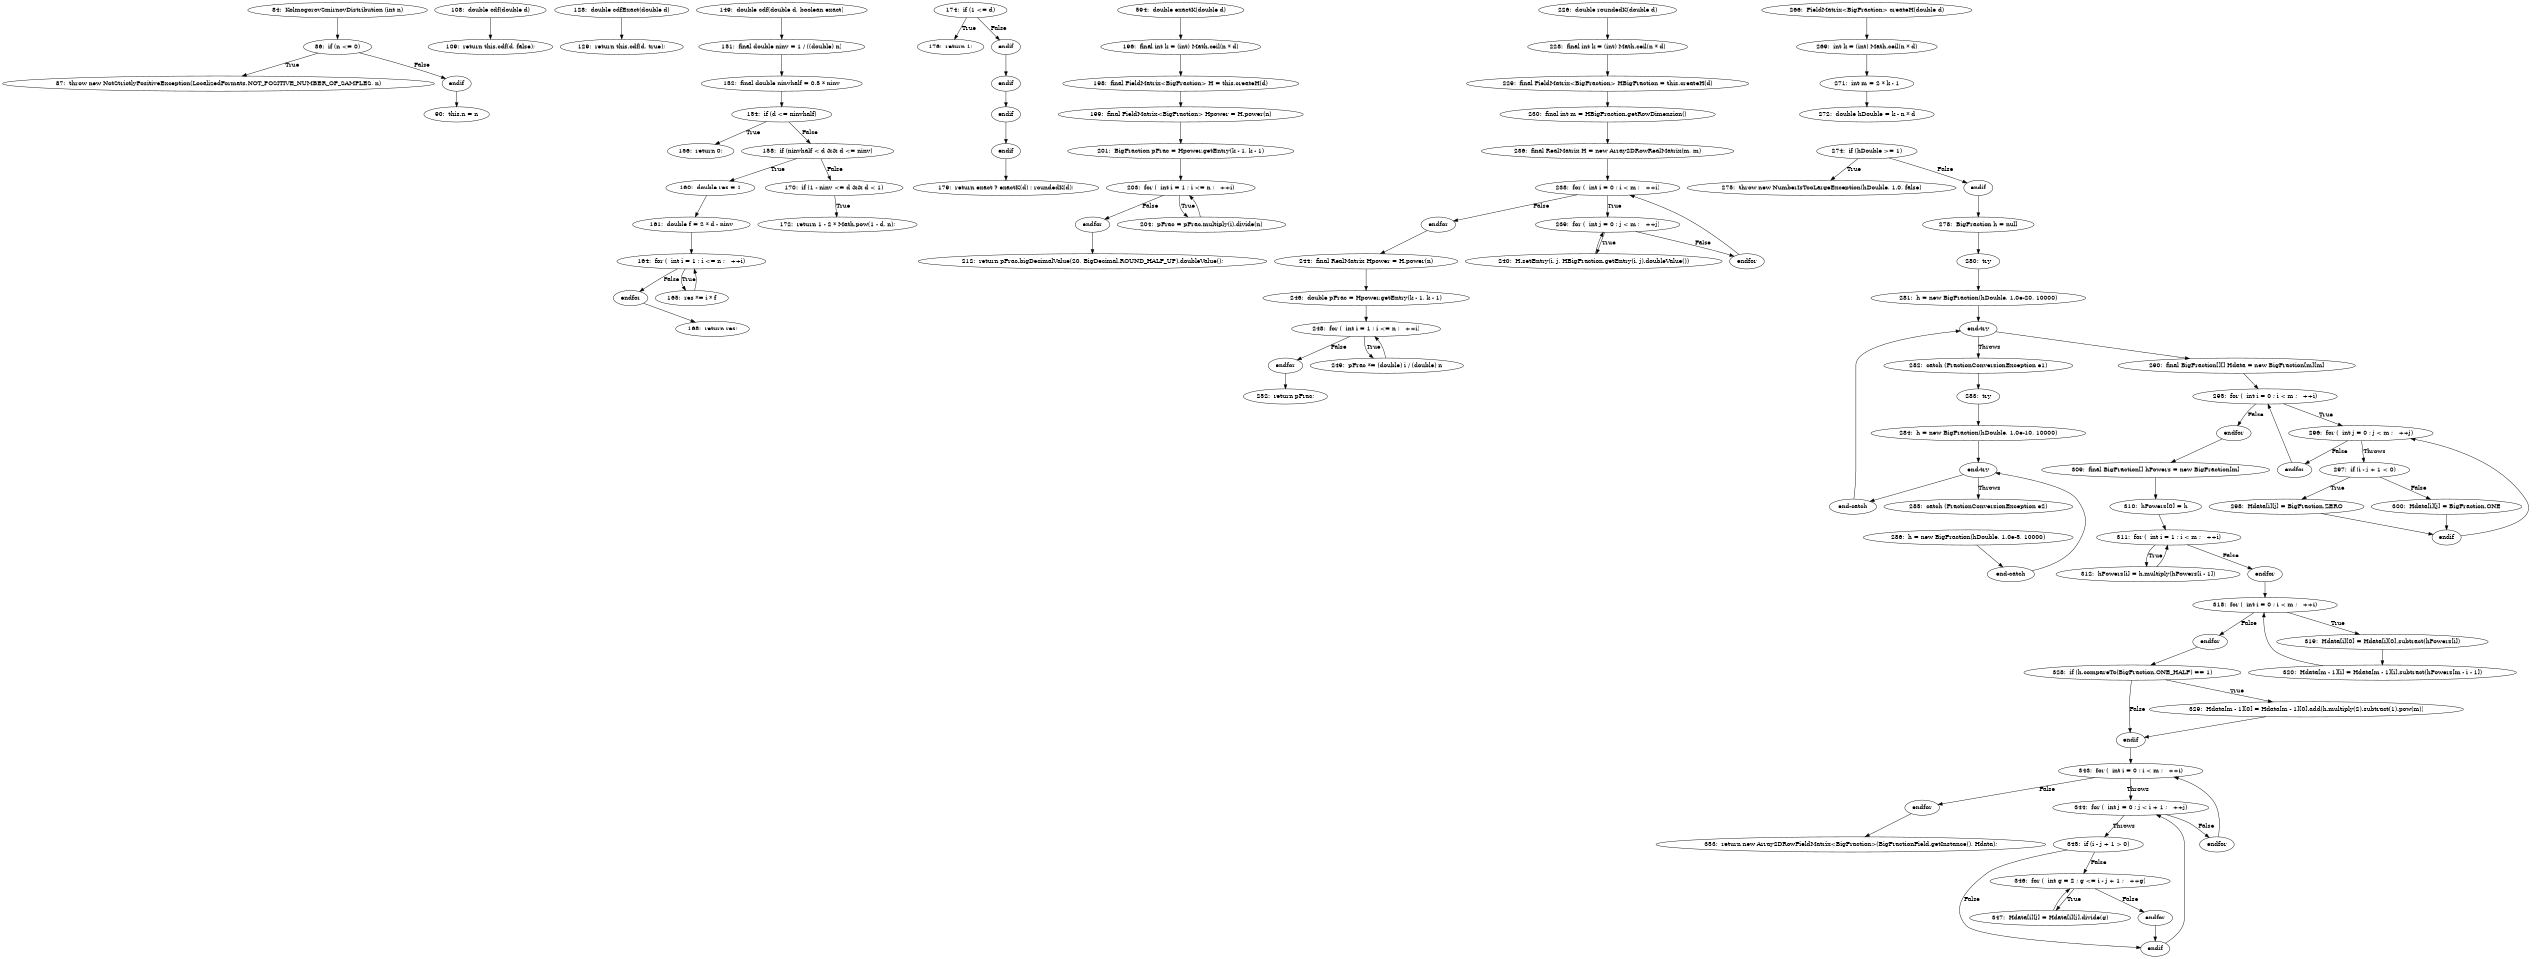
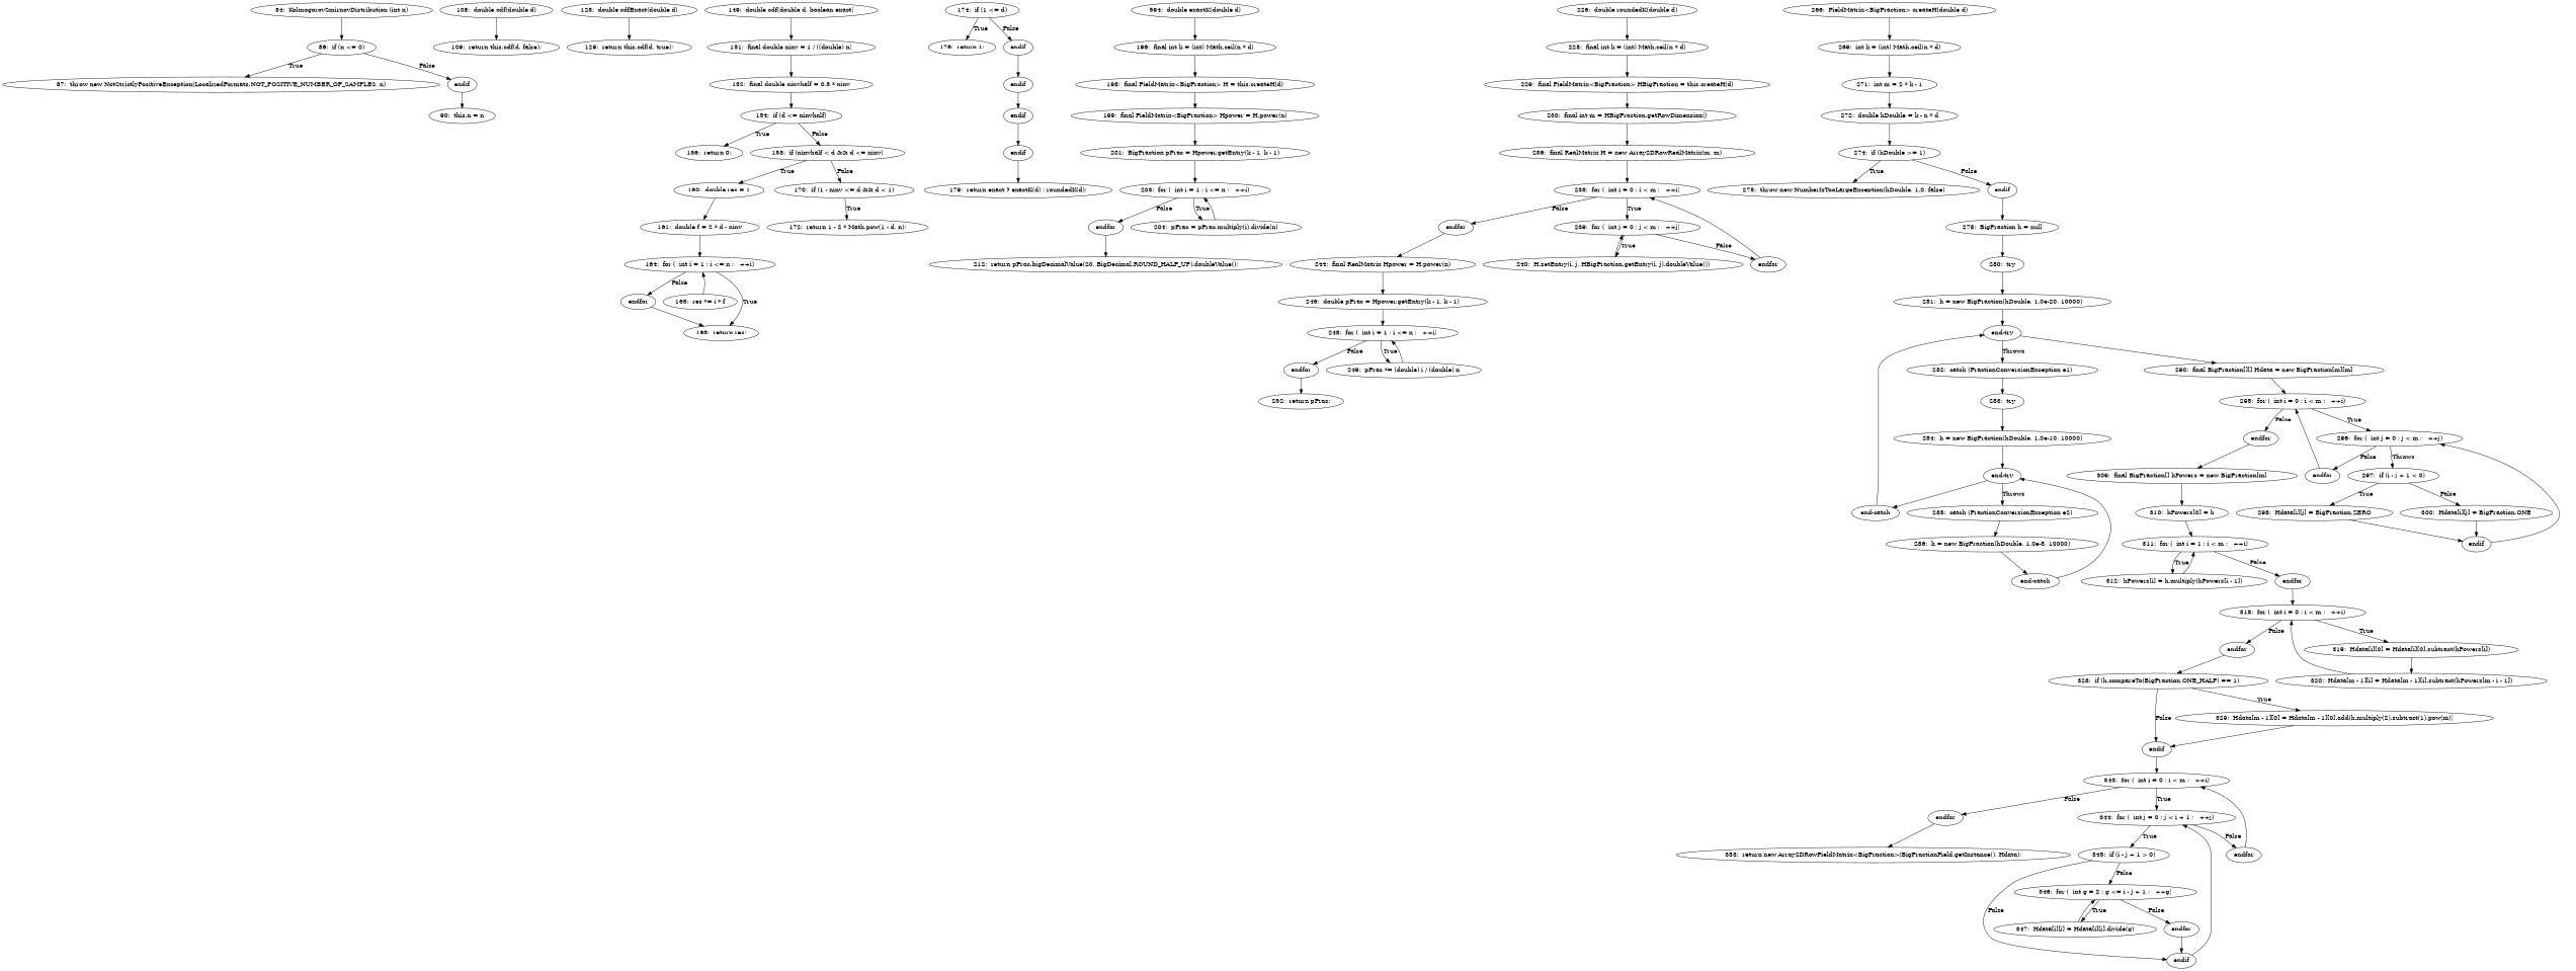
  digraph {
    n1 [label="84:  KolmogorovSmirnovDistribution (int n)"]
    n2 [label="86:  if (n <= 0)"]
    n3 [label="87:  throw new NotStrictlyPositiveException(LocalizedFormats.NOT_POSITIVE_NUMBER_OF_SAMPLES, n)"]
    n4 [label=endif]
    n5 [label="90:  this.n = n"]
    n6 [label="108:  double cdf(double d)"]
    n7 [label="109:  return this.cdf(d, false);"]
    n8 [label="128:  double cdfExact(double d)"]
    n9 [label="129:  return this.cdf(d, true);"]
    n10 [label="149:  double cdf(double d, boolean exact)"]
    n11 [label="151:  final double ninv = 1 / ((double) n)"]
    n12 [label="152:  final double ninvhalf = 0.5 * ninv"]
    n13 [label="154:  if (d <= ninvhalf)"]
    n14 [label="156:  return 0;"]
    n15 [label="158:  if (ninvhalf < d && d <= ninv)"]
    n16 [label="160:  double res = 1"]
    n17 [label="170:  if (1 - ninv <= d && d < 1)"]
    n18 [label=endif]
    n19 [label="179:  return exact ? exactK(d) : roundedK(d);"]
    n20 [label="161:  double f = 2 * d - ninv"]
    n21 [label="172:  return 1 - 2 * Math.pow(1 - d, n);"]
    n22 [label="164:  for (  int i = 1 ; i <= n ;   ++i)"]
    n23 [label=endfor]
    n24 [label="165:  res *= i * f"]
    n25 [label="168:  return res;"]
    n26 [label=endif]
    n27 [label="174:  if (1 <= d)"]
    n28 [label="176:  return 1;"]
    n29 [label=endif]
    n30 [label=endif]
    n31 [label="594:  double exactK(double d)"]
    n32 [label="196:  final int k = (int) Math.ceil(n * d)"]
    n33 [label="198:  final FieldMatrix<BigFraction> H = this.createH(d)"]
    n34 [label="199:  final FieldMatrix<BigFraction> Hpower = H.power(n)"]
    n35 [label="201:  BigFraction pFrac = Hpower.getEntry(k - 1, k - 1)"]
    n36 [label="203:  for (  int i = 1 ; i <= n ;   ++i)"]
    n37 [label=endfor]
    n38 [label="204:  pFrac = pFrac.multiply(i).divide(n)"]
    n39 [label="212:  return pFrac.bigDecimalValue(20, BigDecimal.ROUND_HALF_UP).doubleValue();"]
    n40 [label="226:  double roundedK(double d)"]
    n41 [label="228:  final int k = (int) Math.ceil(n * d)"]
    n42 [label="229:  final FieldMatrix<BigFraction> HBigFraction = this.createH(d)"]
    n43 [label="230:  final int m = HBigFraction.getRowDimension()"]
    n44 [label="236:  final RealMatrix H = new Array2DRowRealMatrix(m, m)"]
    n45 [label="238:  for (  int i = 0 ; i < m ;   ++i)"]
    n46 [label=endfor]
    n47 [label="239:  for (  int j = 0 ; j < m ;   ++j)"]
    n48 [label="244:  final RealMatrix Hpower = H.power(n)"]
    n49 [label=endfor]
    n50 [label="240:  H.setEntry(i, j, HBigFraction.getEntry(i, j).doubleValue())"]
    n51 [label="246:  double pFrac = Hpower.getEntry(k - 1, k - 1)"]
    n52 [label="248:  for (  int i = 1 ; i <= n ;   ++i)"]
    n53 [label=endfor]
    n54 [label="249:  pFrac *= (double) i / (double) n"]
    n55 [label="252:  return pFrac;"]
    n56 [label="266:  FieldMatrix<BigFraction> createH(double d)"]
    n57 [label="269:  int k = (int) Math.ceil(n * d)"]
    n58 [label="271:  int m = 2 * k - 1"]
    n59 [label="272:  double hDouble = k - n * d"]
    n60 [label="274:  if (hDouble >= 1)"]
    n61 [label="275:  throw new NumberIsTooLargeException(hDouble, 1.0, false)"]
    n62 [label=endif]
    n63 [label="278:  BigFraction h = null"]
    n64 [label="280:  try"]
    n65 [label="281:  h = new BigFraction(hDouble, 1.0e-20, 10000)"]
    n66 [label="end-try"]
    n67 [label="282:  catch (FractionConversionException e1)"]
    n68 [label="290:  final BigFraction[][] Hdata = new BigFraction[m][m]"]
    n69 [label="283:  try"]
    n70 [label="295:  for (  int i = 0 ; i < m ;   ++i)"]
    n71 [label="end-catch"]
    n72 [label="284:  h = new BigFraction(hDouble, 1.0e-10, 10000)"]
    n73 [label="end-try"]
    n74 [label="285:  catch (FractionConversionException e2)"]
    n75 [label="286:  h = new BigFraction(hDouble, 1.0e-5, 10000)"]
    n76 [label="end-catch"]
    n77 [label=endfor]
    n78 [label="296:  for (  int j = 0 ; j < m ;   ++j)"]
    n79 [label="309:  final BigFraction[] hPowers = new BigFraction[m]"]
    n80 [label=endfor]
    n81 [label="297:  if (i - j + 1 < 0)"]
    n82 [label="310:  hPowers[0] = h"]
    n83 [label="298:  Hdata[i][j] = BigFraction.ZERO"]
    n84 [label="300:  Hdata[i][j] = BigFraction.ONE"]
    n85 [label=endif]
    n86 [label="311:  for (  int i = 1 ; i < m ;   ++i)"]
    n87 [label=endfor]
    n88 [label="312:  hPowers[i] = h.multiply(hPowers[i - 1])"]
    n89 [label="318:  for (  int i = 0 ; i < m ;   ++i)"]
    n90 [label=endfor]
    n91 [label="319:  Hdata[i][0] = Hdata[i][0].subtract(hPowers[i])"]
    n92 [label="328:  if (h.compareTo(BigFraction.ONE_HALF) == 1)"]
    n93 [label="320:  Hdata[m - 1][i] = Hdata[m - 1][i].subtract(hPowers[m - i - 1])"]
    n94 [label="329:  Hdata[m - 1][0] = Hdata[m - 1][0].add(h.multiply(2).subtract(1).pow(m))"]
    n95 [label=endif]
    n96 [label="343:  for (  int i = 0 ; i < m ;   ++i)"]
    n97 [label=endfor]
    n98 [label="344:  for (  int j = 0 ; j < i + 1 ;   ++j)"]
    n99 [label="353:  return new Array2DRowFieldMatrix<BigFraction>(BigFractionField.getInstance(), Hdata);"]
    n100 [label=endfor]
    n101 [label="345:  if (i - j + 1 > 0)"]
    n102 [label="346:  for (  int g = 2 ; g <= i - j + 1 ;   ++g)"]
    n103 [label=endif]
    n104 [label=endfor]
    n105 [label="347:  Hdata[i][j] = Hdata[i][j].divide(g)"]
    n1 -> n2
    n2 -> n3 [label=True]
    n2 -> n4 [label=False]
    n4 -> n5
    n6 -> n7
    n8 -> n9
    n10 -> n11
    n11 -> n12
    n12 -> n13
    n13 -> n14 [label=True]
    n13 -> n15 [label=False]
    n15 -> n16 [label=True]
    n15 -> n17 [label=False]
    n16 -> n20
    n17 -> n21 [label=True]
    n18 -> n19
    n20 -> n22
    n22 -> n23 [label=False]
-   n22 -> n24 [label=True]
+   n22 -> n25 [label=True]
    n23 -> n25
    n24 -> n22
    n26 -> n18
    n27 -> n28 [label=True]
    n27 -> n29 [label=False]
    n29 -> n30
    n30 -> n26
    n31 -> n32
    n32 -> n33
    n33 -> n34
    n34 -> n35
    n35 -> n36
    n36 -> n37 [label=False]
    n36 -> n38 [label=True]
    n37 -> n39
    n38 -> n36
    n40 -> n41
    n41 -> n42
    n42 -> n43
    n43 -> n44
    n44 -> n45
    n45 -> n46 [label=False]
    n45 -> n47 [label=True]
    n46 -> n48
    n47 -> n49 [label=False]
    n47 -> n50 [label=True]
    n48 -> n51
    n49 -> n45
    n50 -> n47
    n51 -> n52
    n52 -> n53 [label=False]
    n52 -> n54 [label=True]
    n53 -> n55
    n54 -> n52
    n56 -> n57
    n57 -> n58
    n58 -> n59
+   n59 -> n60
    n60 -> n61 [label=True]
    n60 -> n62 [label=False]
    n62 -> n63
    n63 -> n64
    n64 -> n65
    n65 -> n66
    n66 -> n67 [label=Throws]
    n66 -> n68
    n67 -> n69
    n68 -> n70
    n69 -> n72
    n70 -> n77 [label=False]
    n70 -> n78 [label=True]
    n71 -> n66
    n72 -> n73
    n73 -> n71
    n73 -> n74 [label=Throws]
+   n74 -> n75
    n75 -> n76
    n76 -> n73
    n77 -> n79
    n78 -> n80 [label=False]
    n78 -> n81 [label=Throws]
    n79 -> n82
    n80 -> n70
    n81 -> n83 [label=True]
    n81 -> n84 [label=False]
    n82 -> n86
    n83 -> n85
    n84 -> n85
    n85 -> n78
    n86 -> n87 [label=False]
    n86 -> n88 [label=True]
    n87 -> n89
    n88 -> n86
    n89 -> n90 [label=False]
    n89 -> n91 [label=True]
    n90 -> n92
    n91 -> n93
    n92 -> n94 [label=True]
    n92 -> n95 [label=False]
    n93 -> n89
    n94 -> n95
    n95 -> n96
    n96 -> n97 [label=False]
-   n96 -> n98 [label=Throws]
+   n96 -> n98 [label=True]
    n97 -> n99
    n98 -> n100 [label=False]
-   n98 -> n101 [label=Throws]
+   n98 -> n101 [label=True]
    n100 -> n96
    n101 -> n102 [label=False]
    n101 -> n103 [label=False]
    n102 -> n104 [label=False]
    n102 -> n105 [label=True]
    n103 -> n98
    n104 -> n103
    n105 -> n102
  }
